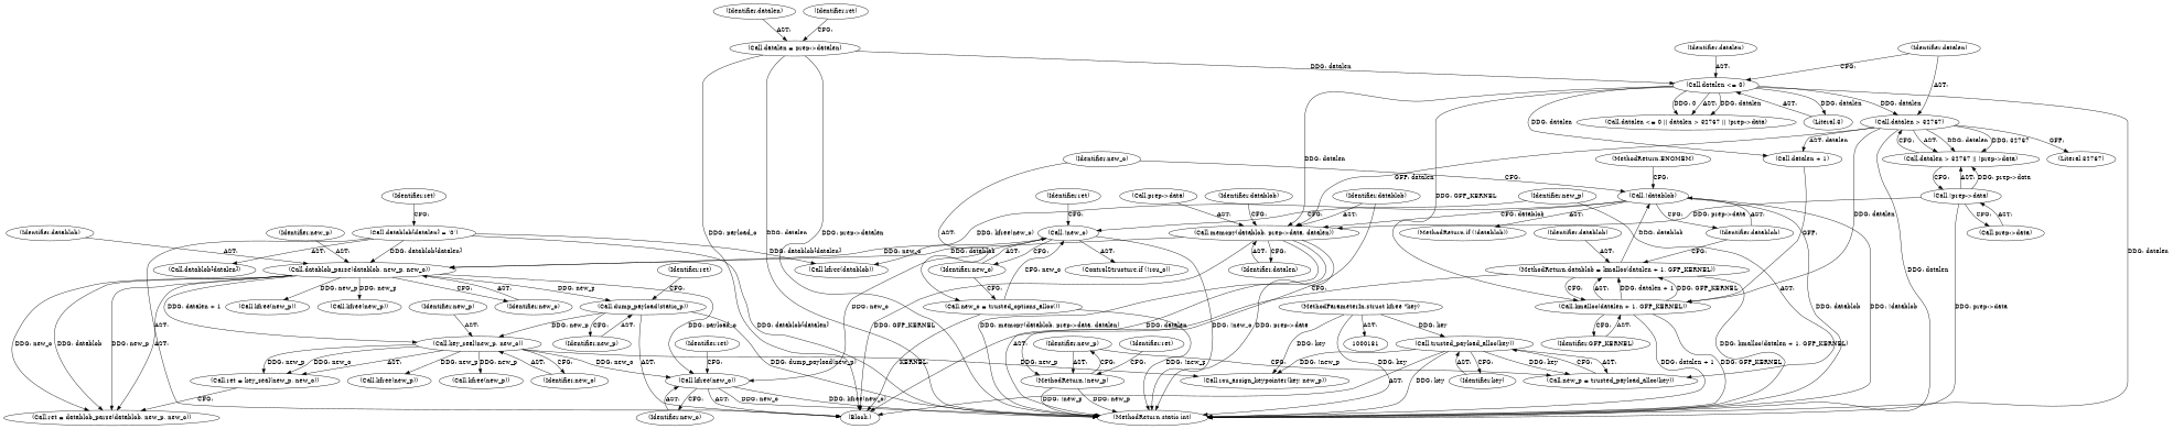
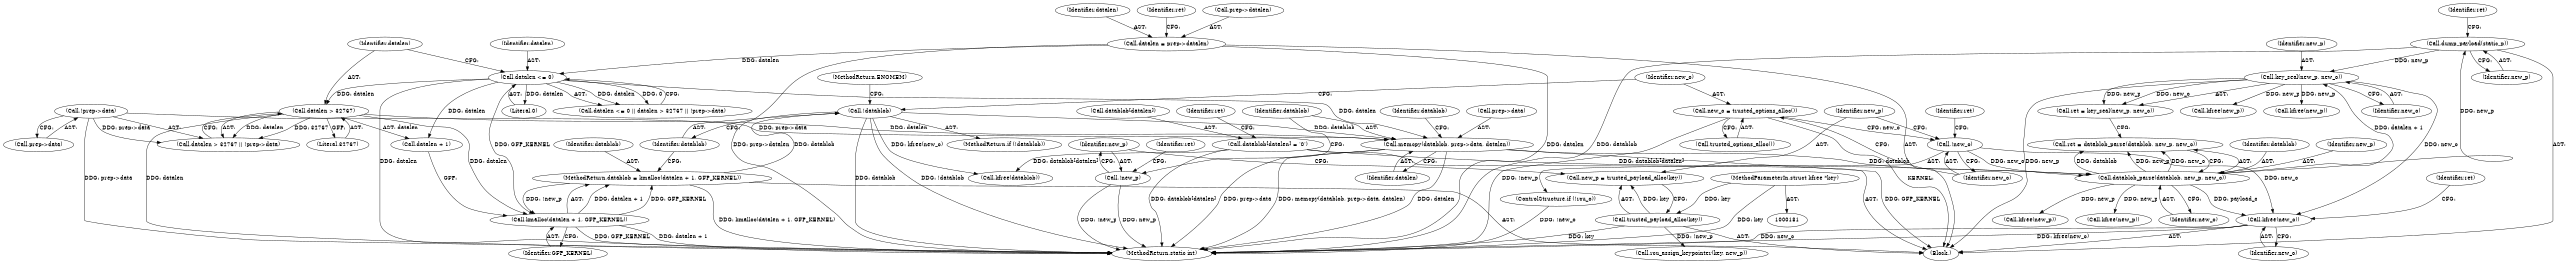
  digraph {
    n1 [label="(Call,kfree(new_o))"]
    n2 [label="(Identifier,new_o)"]
    n3 [label="(MethodReturn,static int)"]
    n4 [label="(Block,)"]
    n5 [label="(Call,datablob_parse(datablob, new_p, new_o))"]
    n6 [label="(Call,key_seal(new_p, new_o))"]
    n7 [label="(Call,dump_payload(static_p))"]
    n8 [label="(Call,kfree(new_p))"]
    n9 [label="(Call,kfree(new_p))"]
    n10 [label="(Call,ret = datablob_parse(datablob, new_p, new_o))"]
    n11 [label="(Identifier,new_o)"]
    n12 [label="(Call,rcu_assign_keypointer(key, new_p))"]
    n13 [label="(Call,kfree(new_p))"]
    n14 [label="(Call,kfree(new_p))"]
    n15 [label="(Call,ret = key_seal(new_p, new_o))"]
    n16 [label="(Identifier,new_o)"]
    n17 [label="(Identifier,new_p)"]
    n18 [label="(Call,kfree(datablob))"]
    n19 [label="(Call,memcpy(datablob, prep->data, datalen))"]
    n20 [label="(Identifier,datalen)"]
    n21 [label="(Call,!datablob)"]
    n22 [label="(Identifier,datablob)"]
    n23 [label="(MethodReturn,if (!datablob))"]
    n24 [label="(MethodReturn,datablob = kmalloc(datalen + 1, GFP_KERNEL))"]
    n25 [label="(Call,kmalloc(datalen + 1, GFP_KERNEL))"]
    n26 [label="(Identifier,GFP_KERNEL)"]
    n27 [label="(Call,datalen <= 0)"]
    n28 [label="(Call,datalen > 32767)"]
-   n29 [label="(Literal,3)"]
+   n29 [label="(Literal,0)"]
    n30 [label="(Call,datalen <= 0 || datalen > 32767 || !prep->data)"]
    n31 [label="(Call,datalen + 1)"]
    n32 [label="(Call,datalen > 32767 || !prep->data)"]
    n33 [label="(Literal,32767)"]
    n34 [label="(Call,datalen = prep->datalen)"]
+   n35 [label="(Call,prep->datalen)"]
    n36 [label="(Call,!prep->data)"]
    n37 [label="(Call,prep->data)"]
    n38 [label="(Call,datablob[datalen] = '\0')"]
-   n39 [label="(MethodReturn,!new_p)"]
+   n39 [label="(Call,!new_p)"]
    n40 [label="(Identifier,new_p)"]
    n41 [label="(Call,new_p = trusted_payload_alloc(key))"]
    n42 [label="(Call,trusted_payload_alloc(key))"]
-   n43 [label="(Identifier,key)"]
    n44 [label="(MethodParameterIn,struct kfree *key)"]
    n45 [label=1000181]
    n46 [label="(Call,!new_o)"]
    n47 [label="(ControlStructure,if (!rcu_o))"]
    n48 [label="(Identifier,new_o)"]
    n49 [label="(Call,new_o = trusted_options_alloc())"]
+   n50 [label="(Call,trusted_options_alloc())"]
    n51 [label="(Identifier,ret)"]
    n52 [label="(MethodReturn,ENOMEM)"]
    n53 [label="(Identifier,datalen)"]
    n54 [label="(Identifier,datablob)"]
    n55 [label="(Identifier,ret)"]
    n56 [label="(Call,datablob[datalen])"]
    n57 [label="(Identifier,datablob)"]
    n58 [label="(Identifier,ret)"]
    n59 [label="(Identifier,new_o)"]
    n60 [label="(Identifier,new_p)"]
    n61 [label="(Identifier,ret)"]
    n62 [label="(Identifier,new_p)"]
    n63 [label="(Identifier,ret)"]
    n64 [label="(Identifier,datablob)"]
    n65 [label="(Identifier,datalen)"]
    n66 [label="(Identifier,datalen)"]
    n67 [label="(Identifier,ret)"]
    n68 [label="(Identifier,datablob)"]
    n69 [label="(Identifier,new_p)"]
    n70 [label="(Call,prep->data)"]
    n1 -> n2 [label="CFG: "]
    n1 -> n3 [label="DDG: new_o"]
    n1 -> n3 [label="DDG: kfree(new_o)"]
    n1 -> n4 [label="AST: "]
    n2 -> n1 [label="AST: "]
    n5 -> n1 [label="DDG: payload_o"]
    n5 -> n6 [label="DDG: datalen + 1"]
    n5 -> n7 [label="DDG: new_p"]
    n5 -> n8 [label="DDG: new_p"]
    n5 -> n9 [label="DDG: new_p"]
    n5 -> n10 [label="AST: "]
    n5 -> n10 [label="DDG: datablob"]
    n5 -> n10 [label="DDG: new_p"]
    n5 -> n10 [label="DDG: new_o"]
    n5 -> n11 [label="CFG: "]
    n6 -> n1 [label="DDG: new_o"]
-   n6 -> n12 [label="DDG: new_p"]
+   n6 -> n4 [label="DDG: new_p"]
    n6 -> n13 [label="DDG: new_p"]
    n6 -> n14 [label="DDG: new_p"]
    n6 -> n15 [label="AST: "]
    n6 -> n15 [label="DDG: new_p"]
    n6 -> n15 [label="DDG: new_o"]
    n6 -> n16 [label="CFG: "]
-   n7 -> n3 [label="DDG: dump_payload(new_p)"]
+   n7 -> n3 [label="DDG: datablob"]
    n7 -> n4 [label="AST: "]
    n7 -> n6 [label="DDG: new_p"]
    n7 -> n17 [label="CFG: "]
+   n10 -> n5 [label="CFG: "]
    n11 -> n5 [label="AST: "]
    n15 -> n10 [label="CFG: "]
    n16 -> n6 [label="AST: "]
    n17 -> n7 [label="AST: "]
    n19 -> n3 [label="DDG: memcpy(datablob, prep->data, datalen)"]
    n19 -> n3 [label="DDG: datalen"]
    n19 -> n3 [label="DDG: prep->data"]
    n19 -> n4 [label="DDG: GFP_KERNEL"]
    n19 -> n5 [label="DDG: datablob"]
    n19 -> n20 [label="CFG: "]
    n20 -> n19 [label="AST: "]
    n21 -> n3 [label="DDG: datablob"]
    n21 -> n3 [label="DDG: !datablob"]
    n21 -> n18 [label="DDG: kfree(new_o)"]
-   n21 -> n19 [label="CFG: datablob"]
+   n21 -> n19 [label="DDG: datablob"]
    n21 -> n22 [label="CFG: "]
    n21 -> n23 [label="AST: "]
    n22 -> n21 [label="AST: "]
    n22 -> n24 [label="CFG: "]
    n24 -> n3 [label="DDG: kmalloc(datalen + 1, GFP_KERNEL)"]
    n24 -> n4 [label="AST: "]
    n24 -> n21 [label="DDG: datablob"]
-   n24 -> n25 [label="CFG: "]
+   n24 -> n25 [label="DDG: !new_p"]
    n25 -> n3 [label="DDG: GFP_KERNEL"]
    n25 -> n3 [label="DDG: datalen + 1"]
    n25 -> n24 [label="AST: "]
    n25 -> n24 [label="DDG: datalen + 1"]
    n25 -> n24 [label="DDG: GFP_KERNEL"]
    n25 -> n26 [label="CFG: "]
    n26 -> n25 [label="AST: "]
    n27 -> n3 [label="DDG: datalen"]
    n27 -> n19 [label="DDG: datalen"]
    n27 -> n25 [label="DDG: GFP_KERNEL"]
    n27 -> n28 [label="DDG: datalen"]
    n27 -> n29 [label="DDG: datalen"]
    n27 -> n30 [label="AST: "]
    n27 -> n30 [label="DDG: datalen"]
    n27 -> n30 [label="DDG: 0"]
    n27 -> n31 [label="DDG: datalen"]
    n28 -> n3 [label="DDG: datalen"]
-   n28 -> n19 [label="GFP: datalen"]
+   n28 -> n19 [label="DDG: datalen"]
    n28 -> n25 [label="DDG: datalen"]
    n28 -> n31 [label="AST: datalen"]
    n28 -> n32 [label="AST: "]
    n28 -> n32 [label="DDG: datalen"]
    n28 -> n32 [label="DDG: 32767"]
    n28 -> n33 [label="GFP: "]
    n29 -> n27 [label="AST: "]
+   n30 -> n27 [label="CFG: "]
    n31 -> n25 [label="GFP: "]
    n32 -> n28 [label="CFG: "]
-   n32 -> n36 [label="CFG: "]
+   n33 -> n28 [label="AST: "]
    n34 -> n3 [label="DDG: datalen"]
    n34 -> n3 [label="DDG: prep->datalen"]
-   n34 -> n4 [label="DDG: payload_o"]
+   n34 -> n4 [label="AST: "]
    n34 -> n27 [label="DDG: datalen"]
+   n35 -> n34 [label="AST: "]
    n36 -> n3 [label="DDG: prep->data"]
    n36 -> n19 [label="DDG: prep->data"]
    n36 -> n32 [label="AST: "]
    n36 -> n32 [label="DDG: prep->data"]
    n36 -> n37 [label="CFG: "]
    n37 -> n36 [label="AST: "]
    n38 -> n3 [label="DDG: datablob[datalen]"]
    n38 -> n4 [label="AST: "]
    n38 -> n5 [label="DDG: datablob[datalen]"]
    n38 -> n18 [label="DDG: datablob[datalen]"]
    n39 -> n3 [label="DDG: new_p"]
    n39 -> n3 [label="DDG: !new_p"]
    n39 -> n40 [label="CFG: "]
    n40 -> n39 [label="AST: "]
    n40 -> n41 [label="CFG: "]
    n41 -> n42 [label="CFG: "]
    n42 -> n3 [label="DDG: key"]
    n42 -> n4 [label="AST: "]
    n42 -> n12 [label="DDG: !new_p"]
    n42 -> n41 [label="AST: "]
    n42 -> n41 [label="DDG: key"]
-   n42 -> n43 [label="CFG: "]
-   n43 -> n42 [label="AST: "]
    n44 -> n3 [label="DDG: key"]
-   n44 -> n12 [label="DDG: key"]
    n44 -> n42 [label="DDG: key"]
    n44 -> n45 [label="AST: "]
    n46 -> n1 [label="DDG: new_o"]
-   n46 -> n3 [label="DDG: !new_o"]
+   n47 -> n3 [label="DDG: !new_o"]
    n46 -> n5 [label="DDG: new_o"]
    n46 -> n47 [label="AST: "]
    n46 -> n48 [label="CFG: "]
    n48 -> n46 [label="AST: "]
    n48 -> n49 [label="CFG: "]
    n49 -> n3 [label="DDG: !new_p"]
    n49 -> n4 [label="KERNEL: "]
    n49 -> n46 [label="CFG: new_o"]
+   n49 -> n50 [label="CFG: "]
+   n50 -> n49 [label="AST: "]
    n51 -> n38 [label="CFG: "]
    n52 -> n21 [label="CFG: "]
    n53 -> n34 [label="AST: "]
    n54 -> n5 [label="AST: "]
    n55 -> n46 [label="CFG: "]
-   n38 -> n56 [label="AST: "]
+   n56 -> n38 [label="AST: "]
    n57 -> n19 [label="AST: "]
    n57 -> n39 [label="CFG: "]
    n58 -> n34 [label="CFG: "]
    n59 -> n21 [label="CFG: "]
    n59 -> n49 [label="AST: "]
    n60 -> n6 [label="AST: "]
    n61 -> n1 [label="CFG: "]
    n62 -> n5 [label="AST: "]
    n63 -> n39 [label="CFG: "]
    n64 -> n24 [label="AST: "]
    n65 -> n27 [label="AST: "]
    n66 -> n27 [label="CFG: "]
    n66 -> n28 [label="AST: "]
    n67 -> n7 [label="CFG: "]
    n68 -> n19 [label="CFG: "]
    n69 -> n41 [label="AST: "]
    n69 -> n46 [label="CFG: "]
    n70 -> n19 [label="AST: "]
  }
